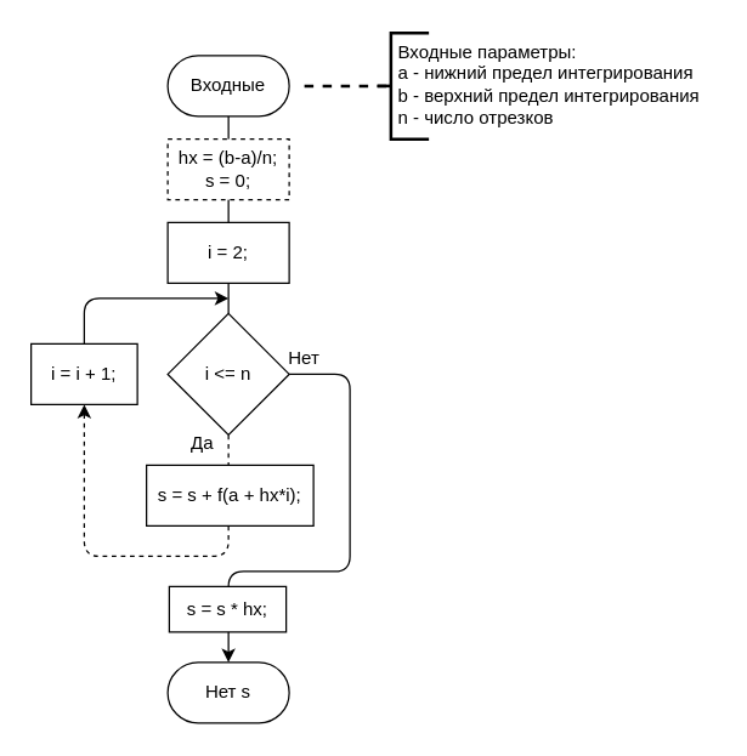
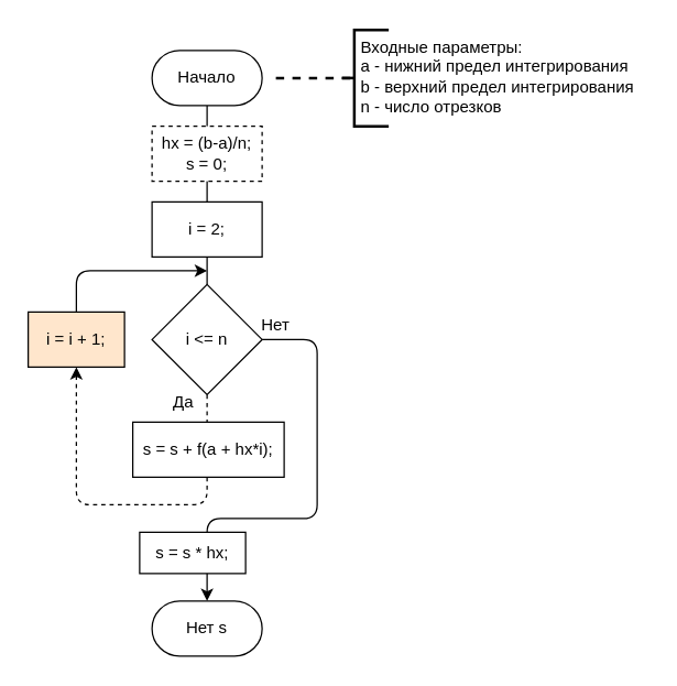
  <mxCell id="0" />
  <mxCell id="1" parent="0" />
  <mxCell id="2" value="" style="strokeWidth=2;html=1;shape=mxgraph.flowchart.annotation_2;align=left;labelPosition=right;pointerEvents=1;" vertex="1" parent="1"><mxGeometry x="232" y="21" width="50" height="70" as="geometry" /></mxCell>
  <mxCell id="3" value="" style="rounded=0;whiteSpace=wrap;html=1;strokeColor=none;shadow=0;" vertex="1" parent="1"><mxGeometry x="218" y="26" width="30" height="60" as="geometry" /></mxCell>
- <mxCell id="4" value="Входные" style="rounded=1;whiteSpace=wrap;html=1;arcSize=50;" vertex="1" parent="1"><mxGeometry x="110" y="36" width="80" height="40" as="geometry" /></mxCell>
+ <mxCell id="4" value="Начало" style="rounded=1;whiteSpace=wrap;html=1;arcSize=50;" vertex="1" parent="1"><mxGeometry x="110" y="36" width="80" height="40" as="geometry" /></mxCell>
  <mxCell id="5" value="" style="endArrow=none;html=1;dashed=1;strokeWidth=2;shadow=0;" edge="1" parent="1"><mxGeometry width="50" height="50" relative="1" as="geometry"><mxPoint x="200" y="56" as="sourcePoint" /><mxPoint x="255" y="56" as="targetPoint" /></mxGeometry></mxCell>
  <mxCell id="6" value="Входные параметры:&lt;br&gt;a - нижний предел интегрирования&lt;br&gt;b - верхний предел интегрирования&lt;br&gt;n - число отрезков" style="text;html=1;strokeColor=none;fillColor=none;align=left;verticalAlign=top;whiteSpace=wrap;rounded=0;shadow=0;" vertex="1" parent="1"><mxGeometry x="260" y="20" width="210" height="90" as="geometry" /></mxCell>
  <mxCell id="7" value="" style="endArrow=none;html=1;shadow=0;strokeWidth=1;entryX=0.5;entryY=1;entryDx=0;entryDy=0;" edge="1" parent="1" target="4"><mxGeometry width="50" height="50" relative="1" as="geometry"><mxPoint x="150" y="206" as="sourcePoint" /><mxPoint x="100" y="106" as="targetPoint" /></mxGeometry></mxCell>
  <mxCell id="8" value="hx = (b-a)/n;&lt;br&gt;s = 0;" style="rounded=0;whiteSpace=wrap;html=1;shadow=0;align=center;dashed=1;" vertex="1" parent="1"><mxGeometry x="110" y="91" width="80" height="40" as="geometry" /></mxCell>
  <mxCell id="9" value="i = 2;" style="rounded=0;whiteSpace=wrap;html=1;shadow=0;align=center;" vertex="1" parent="1"><mxGeometry x="110" y="146" width="80" height="40" as="geometry" /></mxCell>
  <mxCell id="10" value="i &amp;lt;= n" style="rhombus;whiteSpace=wrap;html=1;shadow=0;align=center;" vertex="1" parent="1"><mxGeometry x="110" y="206" width="80" height="80" as="geometry" /></mxCell>
- <mxCell id="11" value="i = i + 1;" style="rounded=0;whiteSpace=wrap;html=1;shadow=0;align=center;" vertex="1" parent="1"><mxGeometry x="20" y="226" width="70" height="40" as="geometry" /></mxCell>
+ <mxCell id="11" value="i = i + 1;" style="rounded=0;whiteSpace=wrap;html=1;shadow=0;align=center;fillColor=#ffe6cc;" vertex="1" parent="1"><mxGeometry x="20" y="226" width="70" height="40" as="geometry" /></mxCell>
  <mxCell id="12" value="" style="endArrow=classic;html=1;shadow=0;strokeWidth=1;exitX=0.5;exitY=0;exitDx=0;exitDy=0;" edge="1" parent="1" source="11"><mxGeometry width="50" height="50" relative="1" as="geometry"><mxPoint x="50" y="326" as="sourcePoint" /><mxPoint x="150" y="196" as="targetPoint" /><Array as="points"><mxPoint x="55" y="196" /></Array></mxGeometry></mxCell>
  <mxCell id="13" value="" style="endArrow=classic;html=1;shadow=0;strokeWidth=1;exitX=0.5;exitY=1;exitDx=0;exitDy=0;entryX=0.5;entryY=1;entryDx=0;entryDy=0;dashed=1;" edge="1" parent="1" source="10" target="11"><mxGeometry width="50" height="50" relative="1" as="geometry"><mxPoint x="90" y="446" as="sourcePoint" /><mxPoint x="140" y="396" as="targetPoint" /><Array as="points"><mxPoint x="150" y="366" /><mxPoint x="55" y="366" /></Array></mxGeometry></mxCell>
  <mxCell id="14" value="s = s + f(a + hx*i);" style="rounded=0;whiteSpace=wrap;html=1;shadow=0;align=center;" vertex="1" parent="1"><mxGeometry x="96" y="306" width="110" height="40" as="geometry" /></mxCell>
  <mxCell id="15" value="Да" style="text;html=1;strokeColor=none;fillColor=none;align=center;verticalAlign=middle;whiteSpace=wrap;rounded=0;shadow=0;" vertex="1" parent="1"><mxGeometry x="113" y="282" width="40" height="20" as="geometry" /></mxCell>
  <mxCell id="16" value="Нет" style="text;html=1;strokeColor=none;fillColor=none;align=center;verticalAlign=middle;whiteSpace=wrap;rounded=0;shadow=0;" vertex="1" parent="1"><mxGeometry x="180" y="226" width="40" height="20" as="geometry" /></mxCell>
  <mxCell id="17" value="" style="endArrow=classic;html=1;shadow=0;strokeWidth=1;exitX=0.25;exitY=1;exitDx=0;exitDy=0;entryX=0.5;entryY=0;entryDx=0;entryDy=0;" edge="1" parent="1" source="16" target="18"><mxGeometry width="50" height="50" relative="1" as="geometry"><mxPoint x="100" y="446" as="sourcePoint" /><mxPoint x="150" y="396" as="targetPoint" /><Array as="points"><mxPoint x="230" y="246" /><mxPoint x="230" y="376" /><mxPoint x="150" y="376" /><mxPoint x="150" y="406" /></Array></mxGeometry></mxCell>
  <mxCell id="18" value="Нет s" style="rounded=1;whiteSpace=wrap;html=1;arcSize=50;" vertex="1" parent="1"><mxGeometry x="110" y="436" width="80" height="40" as="geometry" /></mxCell>
- <mxCell id="19" value="s = s * hx;" style="rounded=0;whiteSpace=wrap;html=1;shadow=0;align=center;" vertex="1" parent="1"><mxGeometry x="111" y="386" width="77" height="30" as="geometry" /></mxCell>
+ <mxCell id="19" value="s = s * hx;" style="rounded=0;whiteSpace=wrap;html=1;shadow=0;align=center;" vertex="1" parent="1"><mxGeometry x="101" y="386" width="77" height="30" as="geometry" /></mxCell>
